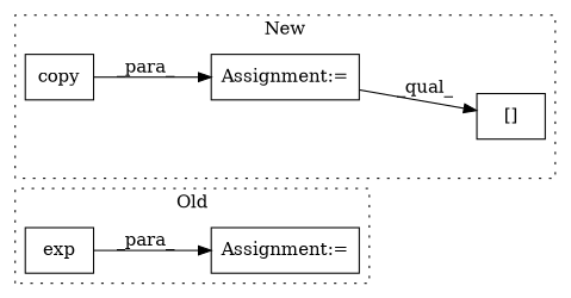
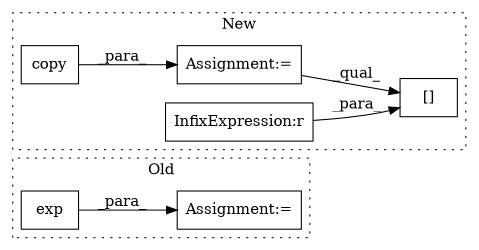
  digraph {
    rankdir=LR
    node [a=32 l=1 s=4017 shape=box]
    n1 [l="4,1" label=exp s="4030,4035"]
    n2 [a=7 label="Assignment:="]
    n3 [l=6 label=copy s=4020]
    n4 [a=7 label="Assignment:="]
    n5 [a=2 l="3,1" label="[]" s="4034,4045"]
+   n6 [a=27 l=4 label="InfixExpression:r" s=4039]
    subgraph cluster_1 {
      label=Old
      style=dotted
      n1
      n2
    }
    subgraph cluster_2 {
      label=New
      style=dotted
      n3
      n4
      n5
+     n6
    }
    n1 -> n2 [label=_para_]
    n3 -> n4 [label=_para_]
    n4 -> n5 [label=_qual_]
+   n6 -> n5 [label=_para_]
  }
